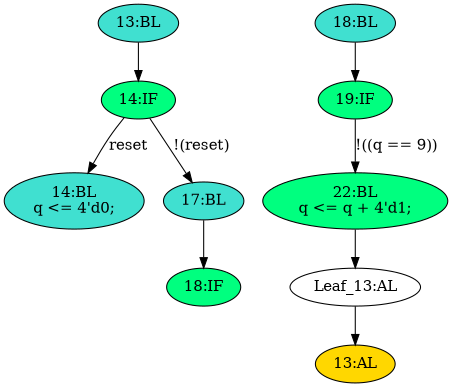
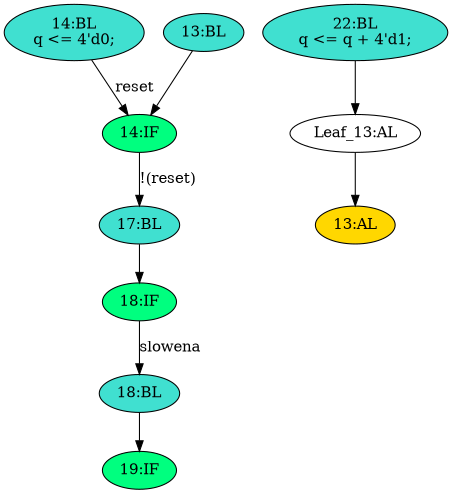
  strict digraph {
    node [fillcolor=turquoise statements="[]" style=filled typ=Block]
    edge [cond="[]" lineno=None]
    n1 [ast="<pyverilog.vparser.ast.Block object at 0x7f18797b5e10>" label="14:BL\nq <= 4'd0;" statements="[<pyverilog.vparser.ast.NonblockingSubstitution object at 0x7f18796d6810>]"]
    n2 [def_var="['q']" label="Leaf_13:AL" fillcolor="" statements="" style="" typ=""]
    n3 [ast="<pyverilog.vparser.ast.Always object at 0x7f18796c3fd0>" clk_sens=True fillcolor=gold label="13:AL" sens="['clk']" typ=Always use_var="['reset', 'q', 'slowena']"]
    n4 [ast="<pyverilog.vparser.ast.Block object at 0x7f1879723110>" label="17:BL"]
    n5 [ast="<pyverilog.vparser.ast.IfStatement object at 0x7f18797233d0>" fillcolor=springgreen label="18:IF" typ=IfStatement]
    n6 [ast="<pyverilog.vparser.ast.Block object at 0x7f1879723e10>" label="18:BL"]
    n7 [ast="<pyverilog.vparser.ast.IfStatement object at 0x7f18796ce4d0>" fillcolor=springgreen label="19:IF" typ=IfStatement]
-   n8 [ast="<pyverilog.vparser.ast.Block object at 0x7f1879731450>" fillcolor=springgreen label="22:BL\nq <= q + 4'd1;" statements="[<pyverilog.vparser.ast.NonblockingSubstitution object at 0x7f187973d4d0>]"]
+   n8 [ast="<pyverilog.vparser.ast.Block object at 0x7f1879731450>" label="22:BL\nq <= q + 4'd1;" statements="[<pyverilog.vparser.ast.NonblockingSubstitution object at 0x7f187973d4d0>]"]
    n9 [ast="<pyverilog.vparser.ast.Block object at 0x7f18797b5690>" label="13:BL"]
    n10 [ast="<pyverilog.vparser.ast.IfStatement object at 0x7f18796d6bd0>" fillcolor=springgreen label="14:IF" typ=IfStatement]
    n2 -> n3 [cond="" lineno=""]
    n4 -> n5
+   n5 -> n6 [cond="['slowena']" label=slowena lineno=18]
    n6 -> n7
-   n7 -> n8 [cond="['q']" label="!((q == 9))" lineno=19]
    n8 -> n2
    n9 -> n10
-   n10 -> n1 [cond="['reset']" label=reset lineno=14]
+   n1 -> n10 [cond="['reset']" label=reset lineno=14]
    n10 -> n4 [cond="['reset']" label="!(reset)" lineno=14]
  }
